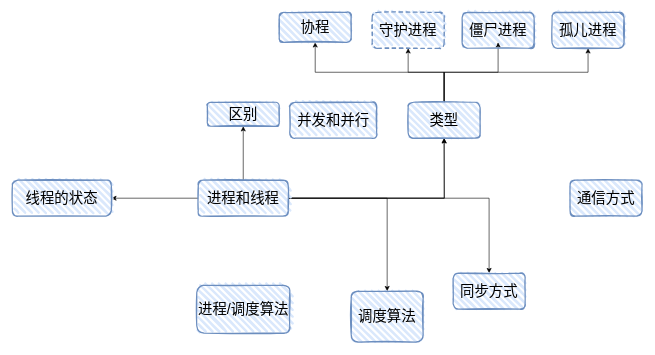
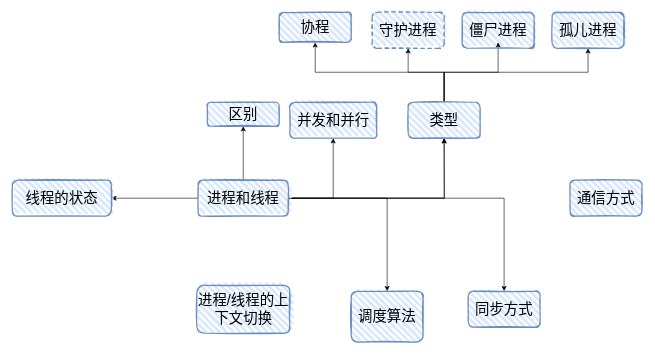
  <mxCell id="0" />
  <mxCell id="1" parent="0" />
  <mxCell id="2" value="" style="edgeStyle=orthogonalEdgeStyle;rounded=0;orthogonalLoop=1;jettySize=auto;html=1;" edge="1" parent="1" source="9" target="10"><mxGeometry relative="1" as="geometry" /></mxCell>
+ <mxCell id="3" value="" style="edgeStyle=orthogonalEdgeStyle;rounded=0;orthogonalLoop=1;jettySize=auto;html=1;" edge="1" parent="1" source="9" target="11"><mxGeometry relative="1" as="geometry" /></mxCell>
  <mxCell id="4" value="" style="edgeStyle=orthogonalEdgeStyle;rounded=0;orthogonalLoop=1;jettySize=auto;html=1;" edge="1" parent="1" source="9" target="13"><mxGeometry relative="1" as="geometry" /></mxCell>
  <mxCell id="5" style="edgeStyle=orthogonalEdgeStyle;rounded=0;orthogonalLoop=1;jettySize=auto;html=1;" edge="1" parent="1" source="9"><mxGeometry relative="1" as="geometry"><mxPoint x="740" y="230" as="targetPoint" /></mxGeometry></mxCell>
  <mxCell id="6" style="edgeStyle=orthogonalEdgeStyle;rounded=0;orthogonalLoop=1;jettySize=auto;html=1;" edge="1" parent="1" source="9" target="18"><mxGeometry relative="1" as="geometry"><mxPoint x="896" y="330" as="targetPoint" /></mxGeometry></mxCell>
  <mxCell id="7" style="edgeStyle=orthogonalEdgeStyle;rounded=0;orthogonalLoop=1;jettySize=auto;html=1;" edge="1" parent="1" source="9" target="24"><mxGeometry relative="1" as="geometry"><mxPoint x="740" y="480" as="targetPoint" /></mxGeometry></mxCell>
  <mxCell id="8" style="edgeStyle=orthogonalEdgeStyle;rounded=0;orthogonalLoop=1;jettySize=auto;html=1;" edge="1" parent="1" source="9" target="25"><mxGeometry relative="1" as="geometry"><mxPoint x="640" y="510" as="targetPoint" /></mxGeometry></mxCell>
  <mxCell id="9" value="进程和线程" style="whiteSpace=wrap;html=1;rounded=1;glass=0;sketch=1;fillWeight=4;hachureGap=8;hachureAngle=45;strokeColor=#6c8ebf;strokeWidth=2;fontFamily=Helvetica;fontSize=24;fontColor=default;fillColor=#dae8fc;" vertex="1" parent="1"><mxGeometry x="330" y="300" width="150" height="60" as="geometry" /></mxCell>
  <mxCell id="10" value="区别" style="whiteSpace=wrap;html=1;fontSize=24;fillColor=#dae8fc;strokeColor=#6c8ebf;rounded=1;glass=0;sketch=1;fillWeight=4;hachureGap=8;hachureAngle=45;strokeWidth=2;" vertex="1" parent="1"><mxGeometry x="345" y="170" width="120" height="40" as="geometry" /></mxCell>
  <mxCell id="11" value="并发和并行" style="whiteSpace=wrap;html=1;fontSize=24;fillColor=#dae8fc;strokeColor=#6c8ebf;rounded=1;glass=0;sketch=1;fillWeight=4;hachureGap=8;hachureAngle=45;strokeWidth=2;" vertex="1" parent="1"><mxGeometry x="482.5" y="170" width="145" height="60" as="geometry" /></mxCell>
- <mxCell id="12" value="进程/调度算法" style="whiteSpace=wrap;html=1;fontSize=24;fillColor=#dae8fc;strokeColor=#6c8ebf;rounded=1;glass=0;sketch=1;fillWeight=4;hachureGap=8;hachureAngle=45;strokeWidth=2;" vertex="1" parent="1"><mxGeometry x="327.5" y="475" width="155" height="80" as="geometry" /></mxCell>
+ <mxCell id="12" value="进程/线程的上下文切换" style="whiteSpace=wrap;html=1;fontSize=24;fillColor=#dae8fc;strokeColor=#6c8ebf;rounded=1;glass=0;sketch=1;fillWeight=4;hachureGap=8;hachureAngle=45;strokeWidth=2;" vertex="1" parent="1"><mxGeometry x="327.5" y="475" width="155" height="80" as="geometry" /></mxCell>
  <mxCell id="13" value="线程的状态" style="whiteSpace=wrap;html=1;fontSize=24;fillColor=#dae8fc;strokeColor=#6c8ebf;rounded=1;glass=0;sketch=1;fillWeight=4;hachureGap=8;hachureAngle=45;strokeWidth=2;" vertex="1" parent="1"><mxGeometry x="20" y="300" width="165" height="60" as="geometry" /></mxCell>
  <mxCell id="14" value="" style="edgeStyle=orthogonalEdgeStyle;rounded=0;orthogonalLoop=1;jettySize=auto;html=1;" edge="1" parent="1" source="18" target="19"><mxGeometry relative="1" as="geometry"><Array as="points"><mxPoint x="740" y="120" /><mxPoint x="525" y="120" /></Array></mxGeometry></mxCell>
  <mxCell id="15" style="edgeStyle=orthogonalEdgeStyle;rounded=0;orthogonalLoop=1;jettySize=auto;html=1;" edge="1" parent="1" source="18" target="20"><mxGeometry relative="1" as="geometry"><mxPoint x="680" y="70" as="targetPoint" /><Array as="points"><mxPoint x="740" y="120" /><mxPoint x="680" y="120" /></Array></mxGeometry></mxCell>
  <mxCell id="16" style="edgeStyle=orthogonalEdgeStyle;rounded=0;orthogonalLoop=1;jettySize=auto;html=1;" edge="1" parent="1" source="18"><mxGeometry relative="1" as="geometry"><mxPoint x="830" y="70" as="targetPoint" /><Array as="points"><mxPoint x="740" y="120" /><mxPoint x="830" y="120" /></Array></mxGeometry></mxCell>
  <mxCell id="17" style="edgeStyle=orthogonalEdgeStyle;rounded=0;orthogonalLoop=1;jettySize=auto;html=1;" edge="1" parent="1" source="18"><mxGeometry relative="1" as="geometry"><mxPoint x="980" y="80" as="targetPoint" /><Array as="points"><mxPoint x="740" y="120" /><mxPoint x="980" y="120" /></Array></mxGeometry></mxCell>
  <mxCell id="18" value="类型" style="whiteSpace=wrap;html=1;rounded=1;glass=0;sketch=1;fillWeight=4;hachureGap=8;hachureAngle=45;strokeColor=#6c8ebf;strokeWidth=2;fontFamily=Helvetica;fontSize=24;fontColor=default;fillColor=#dae8fc;" vertex="1" parent="1"><mxGeometry x="680" y="170" width="120" height="60" as="geometry" /></mxCell>
  <mxCell id="19" value="协程" style="whiteSpace=wrap;html=1;fontSize=24;fillColor=#dae8fc;strokeColor=#6c8ebf;rounded=1;glass=0;sketch=1;fillWeight=4;hachureGap=8;hachureAngle=45;strokeWidth=2;" vertex="1" parent="1"><mxGeometry x="465" y="20" width="120" height="50" as="geometry" /></mxCell>
  <mxCell id="20" value="守护进程" style="whiteSpace=wrap;html=1;rounded=1;glass=0;sketch=1;fillWeight=4;hachureGap=8;hachureAngle=45;strokeColor=#6c8ebf;strokeWidth=2;fontFamily=Helvetica;fontSize=24;fontColor=default;fillColor=#dae8fc;dashed=1;" vertex="1" parent="1"><mxGeometry x="620" y="20" width="120" height="60" as="geometry" /></mxCell>
  <mxCell id="21" value="僵尸进程" style="whiteSpace=wrap;html=1;rounded=1;glass=0;sketch=1;fillWeight=4;hachureGap=8;hachureAngle=45;strokeColor=#6c8ebf;strokeWidth=2;fontFamily=Helvetica;fontSize=24;fontColor=default;fillColor=#dae8fc;" vertex="1" parent="1"><mxGeometry x="770" y="20" width="120" height="60" as="geometry" /></mxCell>
  <mxCell id="22" value="孤儿进程" style="whiteSpace=wrap;html=1;rounded=1;glass=0;sketch=1;fillWeight=4;hachureGap=8;hachureAngle=45;strokeColor=#6c8ebf;strokeWidth=2;fontFamily=Helvetica;fontSize=24;fontColor=default;fillColor=#dae8fc;" vertex="1" parent="1"><mxGeometry x="920" y="20" width="120" height="60" as="geometry" /></mxCell>
  <mxCell id="23" value="通信方式" style="whiteSpace=wrap;html=1;rounded=1;glass=0;sketch=1;fillWeight=4;hachureGap=8;hachureAngle=45;strokeColor=#6c8ebf;strokeWidth=2;fontFamily=Helvetica;fontSize=24;fontColor=default;fillColor=#dae8fc;" vertex="1" parent="1"><mxGeometry x="950" y="300" width="120" height="60" as="geometry" /></mxCell>
- <mxCell id="24" value="同步方式" style="whiteSpace=wrap;html=1;rounded=1;glass=0;sketch=1;fillWeight=4;hachureGap=8;hachureAngle=45;strokeColor=#6c8ebf;strokeWidth=2;fontFamily=Helvetica;fontSize=24;fontColor=default;fillColor=#dae8fc;" vertex="1" parent="1"><mxGeometry x="755" y="455" width="120" height="60" as="geometry" /></mxCell>
+ <mxCell id="24" value="同步方式" style="whiteSpace=wrap;html=1;rounded=1;glass=0;sketch=1;fillWeight=4;hachureGap=8;hachureAngle=45;strokeColor=#6c8ebf;strokeWidth=2;fontFamily=Helvetica;fontSize=24;fontColor=default;fillColor=#dae8fc;" vertex="1" parent="1"><mxGeometry x="780" y="485" width="120" height="60" as="geometry" /></mxCell>
  <mxCell id="25" value="调度算法" style="whiteSpace=wrap;html=1;rounded=1;glass=0;sketch=1;fillWeight=4;hachureGap=8;hachureAngle=45;strokeColor=#6c8ebf;strokeWidth=2;fontFamily=Helvetica;fontSize=24;fontColor=default;fillColor=#dae8fc;" vertex="1" parent="1"><mxGeometry x="585" y="485" width="120" height="85" as="geometry" /></mxCell>
